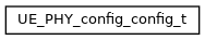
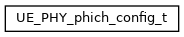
  digraph {
    rankdir=LR
-   n1 [color=black fillcolor=white fontname=Helvetica fontsize=10 height=0.2 label=UE_PHY_config_config_t shape=record style=filled width=0.4]
+   n1 [color=black fillcolor=white fontname=Helvetica fontsize=10 height=0.2 label=UE_PHY_phich_config_t shape=record style=filled width=0.4]
  }
